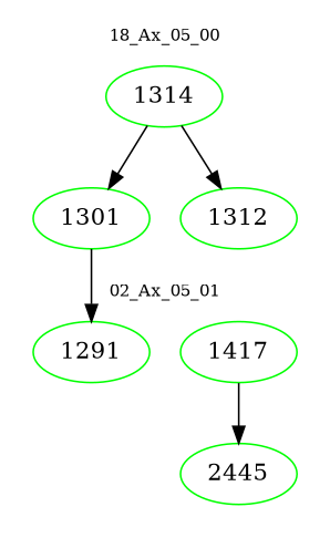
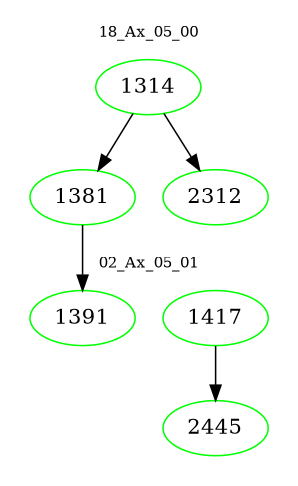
  digraph {
    fontname="DejaVu Serif"
    node [color=green fontname="DejaVu Serif"]
    edge [color=black fontname="DejaVu Serif"]
    n1 [label=1417]
-   n2 [label=1291]
+   n2 [label=1391]
    n3 [label=2445]
    n4 [label=1314]
-   n5 [label=1301]
-   n6 [label=1312]
+   n5 [label=1381]
+   n6 [label=2312]
    subgraph cluster_1 {
      color=white
      fontsize=10
      label="02_Ax_05_01"
      n1
      n2
      n3
    }
    subgraph cluster_2 {
      color=white
      fontsize=10
      label="18_Ax_05_00"
      n4
      n5
      n6
    }
    n1 -> n3
    n4 -> n5
    n4 -> n6
    n5 -> n2
  }
